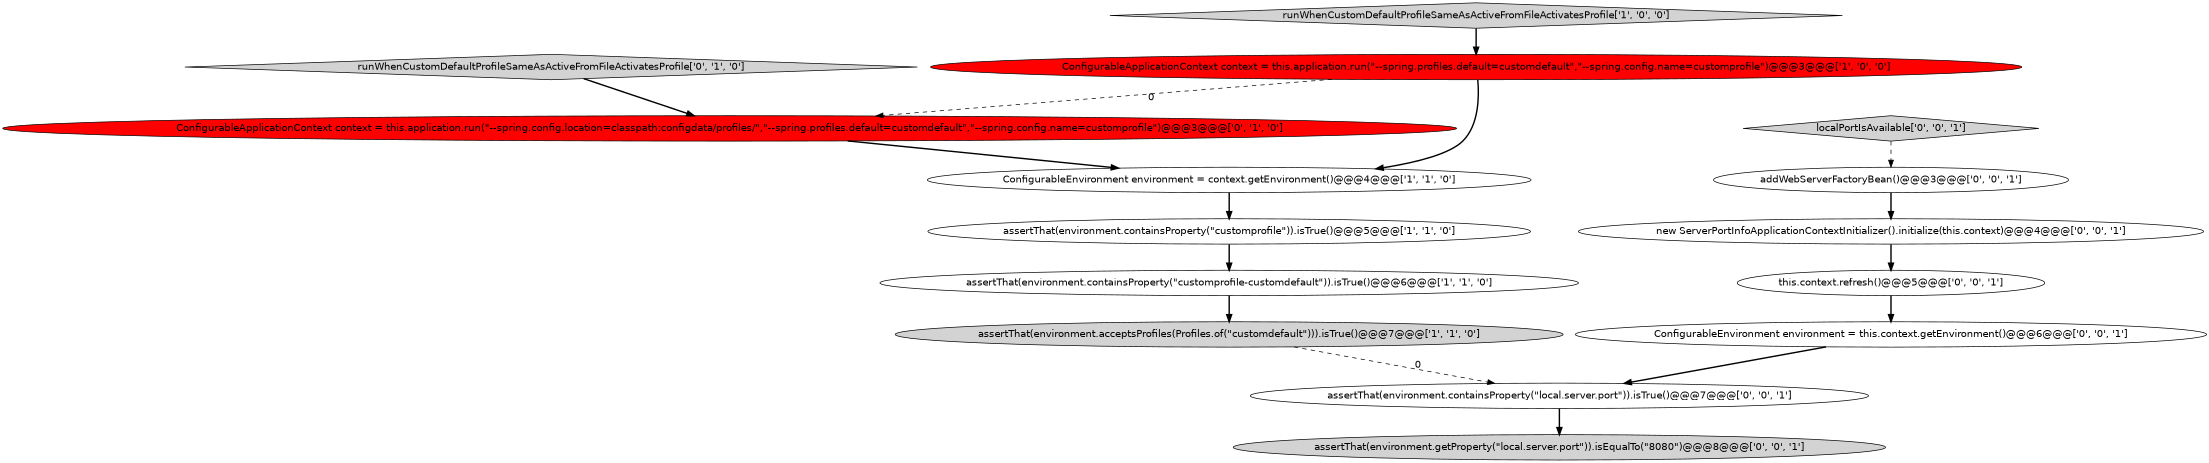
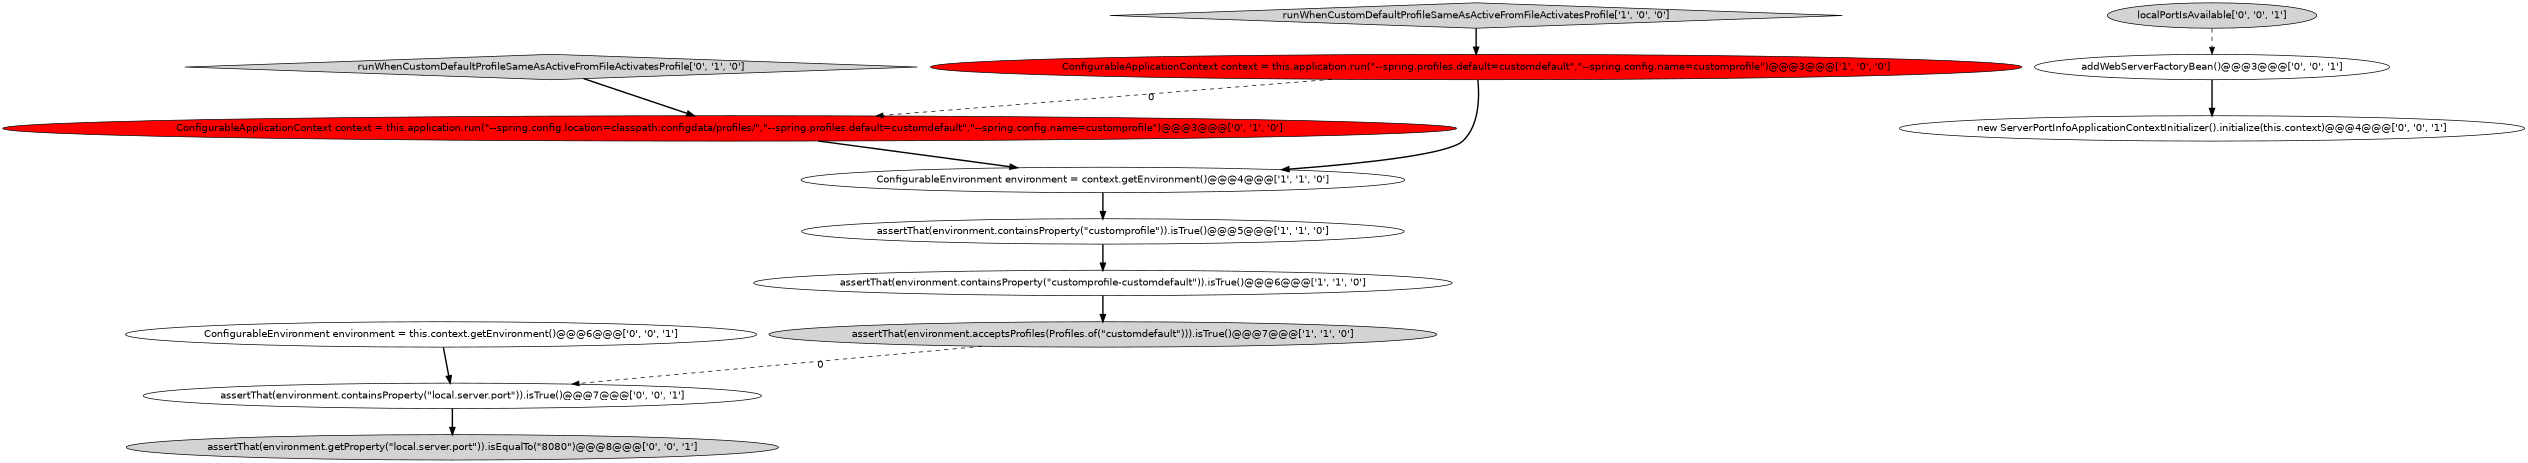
  digraph {
    fontname="DejaVu Sans"
    node [fillcolor=white fontname="DejaVu Sans" shape=ellipse style=filled]
    edge [fontname="DejaVu Sans" style=bold]
    n1 [label="ConfigurableEnvironment environment = this.context.getEnvironment()@@@6@@@['0', '0', '1']"]
    n2 [label="assertThat(environment.containsProperty(\"local.server.port\")).isTrue()@@@7@@@['0', '0', '1']"]
    n3 [fillcolor=lightgray label="assertThat(environment.getProperty(\"local.server.port\")).isEqualTo(\"8080\")@@@8@@@['0', '0', '1']"]
    n4 [label="ConfigurableEnvironment environment = context.getEnvironment()@@@4@@@['1', '1', '0']"]
    n5 [label="assertThat(environment.containsProperty(\"customprofile\")).isTrue()@@@5@@@['1', '1', '0']"]
    n6 [label="assertThat(environment.containsProperty(\"customprofile-customdefault\")).isTrue()@@@6@@@['1', '1', '0']"]
    n7 [fillcolor=lightgray label="runWhenCustomDefaultProfileSameAsActiveFromFileActivatesProfile['1', '0', '0']" shape=diamond]
    n8 [fillcolor=red label="ConfigurableApplicationContext context = this.application.run(\"--spring.profiles.default=customdefault\",\"--spring.config.name=customprofile\")@@@3@@@['1', '0', '0']"]
    n9 [fillcolor=red label="ConfigurableApplicationContext context = this.application.run(\"--spring.config.location=classpath:configdata/profiles/\",\"--spring.profiles.default=customdefault\",\"--spring.config.name=customprofile\")@@@3@@@['0', '1', '0']"]
    n10 [label="addWebServerFactoryBean()@@@3@@@['0', '0', '1']"]
    n11 [label="new ServerPortInfoApplicationContextInitializer().initialize(this.context)@@@4@@@['0', '0', '1']"]
-   n12 [label="this.context.refresh()@@@5@@@['0', '0', '1']"]
-   n13 [fillcolor=lightgray label="localPortIsAvailable['0', '0', '1']" shape=diamond]
+   n13 [fillcolor=lightgray label="localPortIsAvailable['0', '0', '1']"]
    n14 [fillcolor=lightgray label="runWhenCustomDefaultProfileSameAsActiveFromFileActivatesProfile['0', '1', '0']" shape=diamond]
    n15 [fillcolor=lightgray label="assertThat(environment.acceptsProfiles(Profiles.of(\"customdefault\"))).isTrue()@@@7@@@['1', '1', '0']"]
    n1 -> n2
    n2 -> n3
    n4 -> n5
    n5 -> n6
    n6 -> n15
    n7 -> n8
    n8 -> n4
    n8 -> n9 [label=0 style=dashed]
    n9 -> n4
    n10 -> n11
-   n11 -> n12
-   n12 -> n1
    n13 -> n10 [style=dashed]
    n14 -> n9
    n15 -> n2 [label=0 style=dashed]
  }
